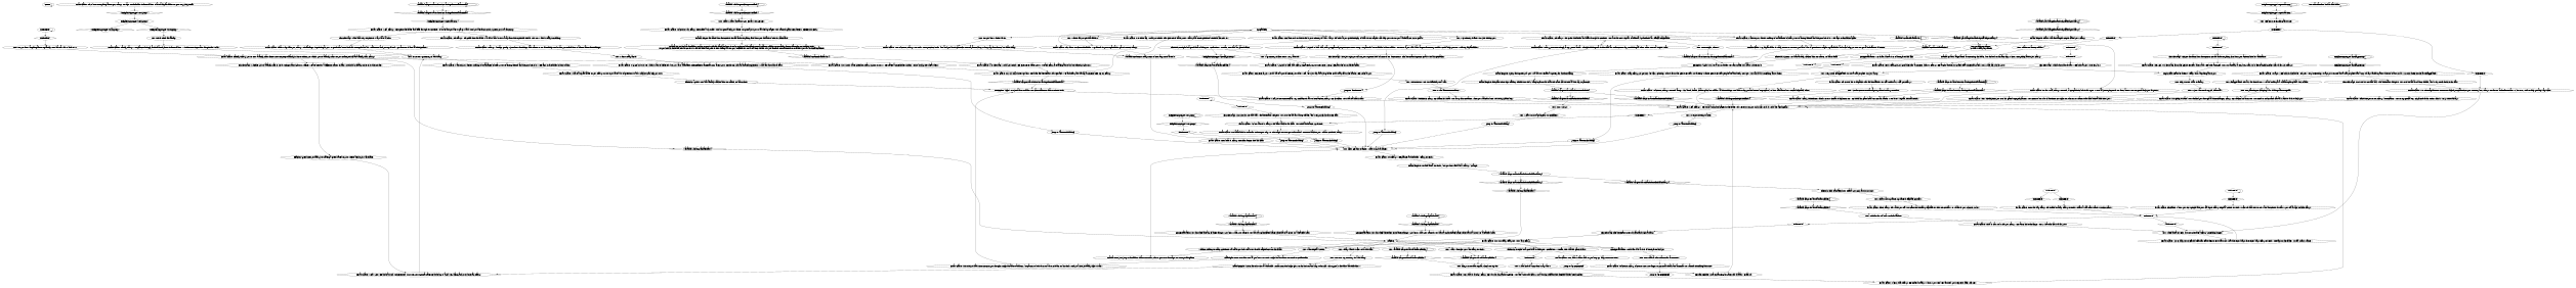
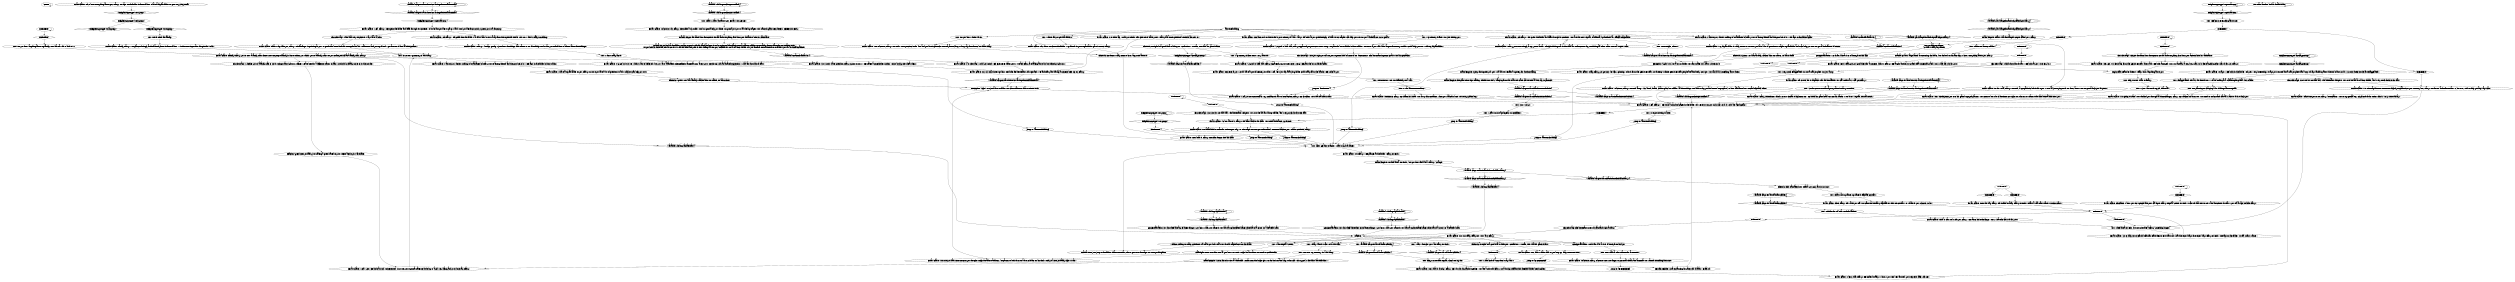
  digraph {
    n1 [label=START]
    n2 [label="Evrart Claire: \"Oh, I know everything about you, Harry.\" He taps on the folder in front of him. \"I have a big fat folder on you. Very juicy stuff.\""]
    n3 [label="!(IsHighestCopotype(\"sorry_cop\"))" shape=diamond]
    n4 [label="Evrart Claire: \"Of course, let us dispatch with the formalities. You call me Evrart, I call you Harry!\""]
    n5 [label="You: \"So the Census Bureau says my name is Harry Du Bois?\""]
    n6 [label="IsHighestCopotype(\"superstar_cop\")"]
    n7 [label="IsHighestCopotype(\"superstar_cop\")" shape=diamond]
    n8 [label="You: \"He knows everything about me.\""]
    n9 [label="IsKimHere()"]
    n10 [label="!(IsHighestCopotype(\"superstar_cop\"))" shape=diamond]
    n11 [label="Evrart Claire: \"Well, Harry...\" He opens the folder and leafs through its contents. \"It looks like you like to party -- hard. And you like disco music. I guess you're a disco-cop.\""]
    n12 [label="Kim Kitsuragi: \"I find that very suspicious. May I have a look?\""]
    n13 [label="Evrart Claire: \"Oh Harry...\" He peeks into the folder -- as if it's hard to turn away from the mysteries inside. \"Oh wow... this is really something.\""]
    n14 [label="Rhetoric: I guess word has already reached him. No matter, no harm done."]
    n15 [label="Perception (Sight): It's just a brown folder. You can't make out what's written on it."]
    n16 [label="Evrart Claire: \"Well you sure come off as very confident in all our interactions, Harry.\" He chuckles. \"You're a real man's man.\""]
    n17 [label="Half Light: Don't trust him. For all you know *Du Bois* might be his name. You need to confirm this."]
    n18 [label="Evrart Claire: \"I'm sure you had some concerns you thought I might be able to address,\" he pauses to look down on a brown folder on his desk. \"And you were probably right -- I can.\""]
    n19 [label="Evrart Claire: \"Excellent! I know you RCM people like your call signs. Harry 'Tequila Sunset' Du Bois -- I can see that. But to me -- and the census bureau -- you will always be little Harry.\""]
    n20 [label="IsKimHere()"]
    n21 [label="IsKimHere()" shape=diamond]
    n22 [label="!(IsKimHere())" shape=diamond]
    n23 [label="Evrart Claire: \"That's why I like you, Harry!\" His fat finger is pointing at you. \"A good man knows both his strengths and his weaknesses and you my friend... you are one of the *all time greats*.\""]
    n24 [label="You: \"It's true. My memory is a bit hazy.\""]
    n25 [label="You: \"I'm planning on changing a lot of things about myself.\""]
    n26 [label="Evrart Claire: \"I'm going to stand 100% behind you through all these changes, Harry.\" He reaches his arms out. \"You need to understand that all I want to do is to help you.\""]
    n27 [label="Evrart Claire: \"Well, Harry...\"  He turns a couple of pages in the folder. \"If I were to sum you up in one word, it would be *apologetic*.\""]
    n28 [label="Evrart Claire: \"Of course, Harry.\" He nods along. \"Sin, blood, death, catastrophic loss of life... all those things. And that's why you and I must be prepared, so let's talk about how we can help each other.\""]
    n29 [label="!(IsKimHere())" shape=diamond]
    n30 [label="You: \"I've got nothing to hide.\""]
    n31 [label="Evrart Claire: \"I know that, Harry.\" He smiles broadly. \"I *know* you. And rest assured, your secret is safe with me.\""]
    n32 [label="Variable[\"whirling.necktie_personified\"]"]
    n33 [label="Variable[\"whirling.necktie_personified\"]" shape=diamond]
    n34 [label="You: \"That's what I like about you, Evrart. You get me.\""]
    n35 [label="Evrart Claire: \"Of course I do, Harry.\" He smiles a sly smile. \"And I'm gonna help you shine. I'm gonna put you on all the big stages. Your name in giant neon letters: 'HARRY DU BOIS.'\""]
    n36 [label="!(Variable[\"whirling.necktie_personified\"])" shape=diamond]
    n37 [label="Evrart Claire: \"Yes, that's what I said. Try to keep up, okay? Let's move on.\""]
    n38 [label="Jump to: [EVRARTHUB]"]
    n39 [label="Evrart Claire: \"I assure you, there's nothing to be ashamed of, Harry. You're among friends and the good news is...\" He taps on the folder in front of him."]
    n40 [label="Evrart Claire: \"I have a big fat folder on you, Harry. I'm sure you have a lot of questions to ask -- maybe I can help you out?\""]
    n41 [label="Jump to: [aboutmehubbing]"]
    n42 [label="You: \"Let's get this straight... what is my full name?\""]
    n43 [label="Evrart Claire: \"It's Harry...\" He glances at the folder. \"Harry Du Bois.\""]
    n44 [label="Evrart Claire: \"Harry...\" he says gently. \"I just know the things that matter to our friendship. And I want you to feel free to ask me about those things.\""]
    n45 [label="You: \"I don't really like it.\""]
    n46 [label="You: \"I *do* like me some disco.\""]
    n47 [label="Evrart Claire: \"Nonsense, Harry.\" He shakes his head. \"You lit up this container, when you walked in here. You're my golden boy.\""]
    n48 [label="Evrart Claire: \"Harry, sometimes I think we're so similar it frightens me!\" He holds his giant head between his hands. \"I too love... regular, normal music!\""]
    n49 [label="Rhetoric: I guess word has already reached him. No matter, no harm done."]
    n50 [label="Perception (Sight): It's just a brown folder. You can't make out what's written on it."]
    n51 [label="Inland Empire: A pity. The mystery of *you* will have to remain a mystery for the time being."]
    n52 [label="Evrart Claire: \"Mr. Kitsuragi, would you mind?\" His eyes never leave yours. \"Harry has some questions he needs answers to.\""]
    n53 [label="Evrart Claire: \"No, no. Don't interrupt him.\" He looks the lieutenant with reproach. \"Me and Harry are having a moment here. Go on, Harry.\""]
    n54 [label="!(Variable[\"cargo.evrart_rhetoric_warning_dont_tell_amnesia\"])" shape=diamond]
    n55 [label="You: \"What kind of a cop does it say I am ?\""]
    n56 [label="Horrific Necktie: We are charming his pants off, *bratan*! Great job!"]
    n57 [label="Evrart Claire: \"You *must* have questions, Harry. C'mon on now...\" He makes a come-hither motion. \"Don't be shy. Let's hear them.\""]
    n58 [label="You: \"Never mind the family.\""]
    n59 [label="Evrart Claire: \"Family, Harry...\" He glances lovingly at the framed photo in front of him. \"... is the most important thing in the world.\""]
    n60 [label="Evrart Claire: \"Oh Harry...\" He opens the folder and leafs through its contents. \"You are the most regular, traditional, by-the-book law official imaginable.\""]
    n61 [label="Evrart Claire: \"Harry, you're not simply a cop, you're a star! A bright shining star in the drab law enforcement sky, outshining all other stars. You're a *super* star.\""]
    n62 [label="Evrart Claire: \"As do we all, Harry.\" He nods, a sympathetic look in his eyes. \"We're all just trying to do our best, aren't we? I'm gonna help you do yours.\""]
    n63 [label="You: \"You're right, I don't.\""]
    n64 [label="Jump to: [aboutmehubbing]"]
    n65 [label="!(Variable[\"cargo.evrart_rhetoric_warning_dont_tell_amnesia\"])" shape=diamond]
    n66 [label="Drama: He got the name from the Census Bureau and everything else from your behaviour here in Martinaise."]
    n67 [label="IsHighestCopotype(\"apocalypse_cop\")"]
    n68 [label="IsHighestCopotype(\"apocalypse_cop\")" shape=diamond]
    n69 [label="Evrart Claire: \"It says...\" He looks in the folder. \"Oh yes... very interesting. It says you're more like a mad prophet than a cop. Always rambling about the end of the world... I'm sure these stories are exaggerated.\""]
    n70 [label="Kim Kitsuragi: \"I'm sure it's not that bad,\" the lieutenant whispers. \"At worst he has an old RCM folder, and I very much doubt even that.\""]
    n71 [label="You: \"Exaggerated?! Evrart, the time is now! We are looking at a *catastrophic global* loss of life.\""]
    n72 [label="!(IsHighestCopotype(\"apocalypse_cop\"))" shape=diamond]
    n73 [label="!(Variable[\"cargo.evrart_drama_rc_folder\"])" shape=diamond]
    n74 [label="Jump to: [aboutmehubbing]"]
    n75 [label="You: \"It's true. My memory *is* a bit hazy.\""]
    n76 [label="Inland Empire: Somewhere in Mirova a beautiful woman sees the bright glow on the horizon and says to herself: \"Oh my god, I shouldn't have left him...\""]
    n77 [label="Evrart Claire: \"Well... yes.\" He looks around, uninterested. \"I'm sure you're gonna make one little boy or a girl very happy and proud one day, Harry.\""]
    n78 [label="Evrart Claire: \"And *I* can work with you, Harry!\" He raises his index finger. \"Now, what else can I do for you?\""]
    n79 [label="You: \"I feel like a Du Bois, but not quite like a Harry. Something longer.\""]
    n80 [label="Evrart Claire: \"Sure, okay. You're Harold. Harman. Haroldemus. But that's not what the record says. The record says 'Harry Du Bois'.\" He taps on the folder. \"A real *man's* name. \""]
    n81 [label="Jump to: [aboutmehubbing]"]
    n82 [label="IsKimHere()"]
    n83 [label="IsKimHere()" shape=diamond]
    n84 [label="Kim Kitsuragi: \"I think the odds of that...\" He looks at you. \"Are very low.\""]
    n85 [label="You: \"Very much exaggerated. I'm not a mad prophet. I'm just a cop.\""]
    n86 [label="!(IsKimHere())" shape=diamond]
    n87 [label="Variable[\"cargo.evrart_rhetoric_warning_dont_tell_amnesia\"]"]
    n88 [label="Variable[\"cargo.evrart_rhetoric_warning_dont_tell_amnesia\"]" shape=diamond]
    n89 [label="Evrart Claire: \"I'm afraid this is meant for Union eyes only, Mr. Kitsuragi. I'm sure you understand.\" He turns back to you. \"Please continue, Harry.\""]
    n90 [label="Jump to: [aboutmehubbing]"]
    n91 [label="You: \"No-no-no-no... NO. I'm definitely not a star.\""]
    n92 [label="Conceptualization: Words flow like a river of honey from his lips."]
    n93 [label="Evrart Claire: \"My god so it's true! I didn't want to believe it, but you *are* a fantastic science-fiction amnesiac cop, aren't you?\" He shrugs with an amazed expression. \"What are the odds of that?\""]
    n94 [label="Evrart Claire: \"Don't be silly, Harry.\" He smiles broadly. \"Harry Du Bois -- That's a real man's name. A Union man's.\""]
    n95 [label="Kim Kitsuragi: \"Whether you're a family man or not is unimportant right now, officer. We are here for a different reason. In fact, we should probably move on to the murder.\""]
    n96 [label="Reaction Speed: He's probably just making a guess based on your recent activity in Martinaise."]
    n97 [label="You: \"I think I do. I'd be a wonderful father.\""]
    n98 [label="Drama: As you look at the folder, Evrart covers it with his hand and pets it. Is he trying to hide that it's not a real RCM folder? It certainly doesn't have the RCM stamp on it.\nAs you look at the folder, Evrart covers it with his hand and pets it. He's hiding it from you, because it's not a real RCM folder. It's just another one of those brown folders you saw in the file cabinet.\n"]
    n99 [label="!(Variable[\"tc.name_full_harrier\"])" shape=diamond]
    n100 [label="Evrart Claire: \"Mr. Kitsuragi, would you mind?\" His eyes never leave yours. \"Me and Harry are talking about his lost identity right now.\""]
    n101 [label="Evrart Claire: \"But I really got you good there for a moment, didn't I, Harry?\" He laughs like he just pulled off a successful prank. \"Now what can I do for you?\""]
    n102 [label="Logic: That means he doesn't *really* know anything about you."]
    n103 [label="You: \"Hey, I'm not *that* ordinary!\""]
    n104 [label="IsKimHere()" shape=diamond]
    n105 [label="!(IsKimHere())" shape=diamond]
    n106 [label="You: \"I just want to do my job, that's all.\""]
    n107 [label="Evrart Claire: \"Yes.\" He inspects you over his giant bug-eyed glasses. \"You seem to be. A lot of the time. But right now there's no reason to be. Let loose a little. Be *you*.\""]
    n108 [label="Inland Empire: The giant neon sign reading \"HARRY DU BOIS\" hanging from the Kvalsund crane can be seen all the way to Jamrock."]
    n109 [label="Variable[\"cargo.evrart_inland_neone_du_bois\"]"]
    n110 [label="Jump to: [IsKimHere()]"]
    n111 [label="Variable[\"tc.name_full_harrier\"]"]
    n112 [label="Variable[\"tc.name_full_harrier\"]" shape=diamond]
    n113 [label="You: \"That's not an RCM folder.\""]
    n114 [label="Drama: Evrart's large hands are covering the folder, but the look on his face says *I know everything about you, Harry*."]
    n115 [label="!(IsKimHere())" shape=diamond]
    n116 [label="Evrart Claire: \"Mr. Kitsuragi doesn't seem even slightly empathetic to your memory loss, Harry.\" He frowns at the lieutenant. \"I, however, wish to help you any way I can.\""]
    n117 [label="Rhetoric: It might be a good idea to hide your *confusion*... I mean, see what his game is first."]
    n118 [label="!(IsKimHere())" shape=diamond]
    n119 [label="Evrart Claire: \"Okay, Harry, you got me,\" he says, grinning. \"This is from the Census Bureau, not the RCM. Those Census Bureau people are absolutely *corrupt*. You should do something about them.\""]
    n120 [label="Jump to: [aboutmehubbing]"]
    n121 [label="Variable[\"cargo.evrart_inland_neone_du_bois\"]" shape=diamond]
    n122 [label="!(Variable[\"cargo.evrart_inland_neone_du_bois\"])" shape=diamond]
    n123 [label="Variable[\"yard.hanged_man_body_called_you_harry\"]"]
    n124 [label="Variable[\"yard.hanged_man_body_called_you_harry\"]" shape=diamond]
    n125 [label="Inland Empire: That's what the hanged corpse called you -- Harry."]
    n126 [label="You: \"Is that my name?\"\n\"So that's really my name?\""]
    n127 [label="!(Variable[\"yard.hanged_man_body_called_you_harry\"])" shape=diamond]
    n128 [label="You: \"Do you know anything about my family? Do I have a wife or kids or...?\""]
    n129 [label="Evrart Claire: \"Family? Harry, you're *not* a family man. There's not one peep of family in here. Unless you *think* you're a family man? Do you strike yourself as a family man, Harry?\""]
    n130 [label="!(Variable[\"whirling.raphael_said\"])" shape=diamond]
    n131 [label="Kim Kitsuragi: \"Are you trying to tell me you've gotten hold of some of our documents?\" The lieutenant inspects Evrart over his spectacles."]
    n132 [label="Conceptualization: Words flow like a river of honey from his lips."]
    n133 [label="You: \"Let's talk of other matters for a moment.\""]
    n134 [label="Evrart Claire: \"Of course, Harry, of course! Let's not linger on personal details and amnesia. You wanted something from me?\""]
    n135 [label="You: \"That's not my name, my name is Raphael Costeau.\""]
    n136 [label="Evrart Claire: \"Fine, Harry.\" He waves you off. \"You can even be Harry Raphael Du Bois De Costeau -- or whatever you *choose* to be.\""]
    n137 [label="IsKimHere()"]
    n138 [label="IsKimHere()" shape=diamond]
    n139 [label="!(IsKimHere())" shape=diamond]
    n140 [label="Evrart Claire: \"So how about it, Harry?\" He leans back in the chair. \"You need assistance, I presume.\""]
    n141 [label="Volition: Asking too many questions will make you look weak. You should maybe focus on the folder."]
    n142 [label="Drama: Don't just jump to the folder. That's not smart, shows you're on the edge. Do some probing first."]
    n143 [label="Jump to: [aboutmehubbing]"]
    n144 [label="IsKimHere()"]
    n145 [label="IsKimHere()" shape=diamond]
    n146 [label="You: \"My memory is fine -- I'm just testing you.\""]
    n147 [label="Evrart Claire: \"So good to hear that, Harry. Apparently my sources were wrong.\" He pats the brown folder in front of him. \"However if you *did* have a spot of memory trouble I could help you out -- with my big fat folder.\""]
-   n148 [label="You: Have another look at that folder."]
+   n148 [label="You: Have another look at details folder."]
    n149 [label="You: Variable[\"cargo.evrart_drama_rc_folder\"]"]
    n150 [label="Variable[\"cargo.evrart_drama_rc_folder\"]" shape=diamond]
    n151 [label="You: \"Hey, I'm not that regular, check out my tie.\""]
    n152 [label="Evrart Claire: \"Now that is *funky*, Harry.\" He rubs his big hands together. \"You are a colourful fellow, not a boring stiff like this deceitful folder here implies.\""]
    n153 [label="!(Variable[\"cargo.evrart_drama_rc_folder\"])" shape=diamond]
    n154 [label="Evrart Claire: \"No. I'm really, really not. *You* are, Harry.\""]
    n155 [label="You: \"Okay, I like it. I can work with that.\""]
    n156 [label="You: \"I am Tequila Sunset.\""]
    n157 [label="IsKimHere()"]
    n158 [label="IsKimHere()" shape=diamond]
    n159 [label="Kim Kitsuragi: \"I'm sure it's not that bad,\" the lieutenant whispers. \"At worst he has an old RCM folder, and I very much doubt even that.\""]
    n160 [label="You: \"I'm... sorry?\""]
    n161 [label="You: \"What? I'm not apologetic. I'm confident.\""]
    n162 [label="Evrart Claire: \"I assure you, there's nothing to be ashamed of, Harry. You're among friends and the good news is...\" He taps on the folder again."]
    n163 [label="Evrart Claire: \"My big fat folder is ready to serve. I'm sure you have a lot of questions -- maybe my fat folder and I can help you out? Do you a little favour of sorts?\""]
    n164 [label="Jump to: [EVRARTHUB]"]
    n165 [label="Variable[\"cargo.evrart_rhetoric_warning_dont_tell_amnesia\"]"]
    n166 [label="Variable[\"cargo.evrart_rhetoric_warning_dont_tell_amnesia\"]" shape=diamond]
    n167 [label="IsKimHere()"]
    n168 [label="IsKimHere()" shape=diamond]
    n169 [label="Kim Kitsuragi: \"He got the name from the Census Bureau and everything else from your actions here in Martinaise.\""]
    n170 [label="Evrart Claire: \"Yes, yes, Mr. Kitsuragi, from the Census Bureau, like I said.\" He looks annoyed. \"Now I'm actually a very busy man, so is there anything else I can do for you, Harry?\""]
    n171 [label="Variable[\"cargo.evrart_drama_rc_folder\"]"]
    n172 [label="Variable[\"cargo.evrart_drama_rc_folder\"]" shape=diamond]
    n173 [label="IsHighestCopotype(\"sorry_cop\")"]
    n174 [label="IsHighestCopotype(\"sorry_cop\")" shape=diamond]
    n175 [label="IsHighestCopotype(\"boring_cop\")"]
    n176 [label="IsHighestCopotype(\"boring_cop\")" shape=diamond]
    n177 [label="!(IsHighestCopotype(\"boring_cop\"))" shape=diamond]
    n178 [label="Evrart Claire: \"And the word on the street is your memory is a bit... hazy.\" He looks at you questioningly. \"If that's true, maybe I can help you out? Do you a little favour so to speak.\""]
    n179 [label="Rhetoric: It might be a good idea to hide your *confusion*... I mean, see what his game is first."]
    n180 [label="You: \"My memory is fine. Don't worry about it.\""]
    n181 [label="Inland Empire: You feel like a *Du Bois*, but you don't feel like a *Harry*. Strange."]
-   n182 [label=sympathetic]
+   n182 [label=aboutmehubbing]
    n183 [label="You: \"Where did you get that folder?\""]
    n184 [label="You: \"Do you know where I live?\""]
    n185 [label="Evrart Claire: \"Ah, this?\" He closes the folder. \"My friends in your organization gave it to me, Harry.\""]
    n186 [label="Evrart Claire: \"But of course, Harry.\" He nods. \"Your precinct is the 41st and you live in Jamrock. You're a Jamrock boy. A long way from home, but that's okay.\""]
    n187 [label="Rhetoric: This translates into: \"Ha-ha, you guys are so corrupt.\""]
    n188 [label="Variable[\"whirling.raphael_said\"]"]
    n189 [label="Variable[\"whirling.raphael_said\"]" shape=diamond]
    n190 [label="Conceptualization: You don't feel like either one of these things -- you know what your name is. You have a sophisticated name. Like that of a count. Or a beautiful man."]
    n191 [label=reaction]
    n192 [label="!(Variable[\"whirling.raphael_said\"])" shape=diamond]
    n193 [label="You: \"Wait, I thought *you* are Harry Du Bois.\""]
    n194 [label="Variable[\"whirling.raphael_said\"]"]
    n195 [label="Variable[\"whirling.raphael_said\"]" shape=diamond]
    n196 [label="Conceptualization: You don't feel like any of these things -- you know what your name is. You have a sophisticated name. Like that of a count. Or a beautiful man."]
    n197 [label="Evrart Claire: \"Of course you're not, Harry,\" he exclaims. \"You're my special boy! Big friend of the Union. This is *very* non-ordinary.\""]
    n198 [label="Evrart Claire: \"So good to hear that, Harry. Apparently my sources were wrong.\" He pats the brown folder again."]
    n199 [label="Evrart Claire: \"However if you *would* have a spot of memory trouble -- well, let's just say a fat juicy folder could really fill in the blanks.\" He winks at you."]
    n200 [label="Variable[\"cargo.evrart_inland_dont_feel_like_harry\"]"]
    n201 [label="Variable[\"cargo.evrart_inland_dont_feel_like_harry\"]" shape=diamond]
    n202 [label="!(Variable[\"cargo.evrart_inland_dont_feel_like_harry\"])" shape=diamond]
    n203 [label="Evrart Claire: \"Let's hear it, Harry.\" He sinks deeper into his chair."]
    n204 [label="Kim Kitsuragi: The lieutenant covers his face and sighs audibly."]
-   n205 [label="Variable: He doesn't really seem to know any more about it."]
+   n205 [label="Rhetoric: He doesn't really seem to know any more about it."]
    n206 [label="Jump to: [aboutmehubbing]"]
    n207 [label="IsKimHere()"]
    n208 [label="IsKimHere()" shape=diamond]
    n209 [label="!(IsKimHere())" shape=diamond]
    n1 -> n1
    n2 -> n3
    n3 -> n175
    n4 -> n5
    n5 -> n36
    n6 -> n6
    n6 -> n7
    n7 -> n8
    n8 -> n9
    n9 -> n104
    n9 -> n105
    n10 -> n11
    n11 -> n12
    n11 -> n13
    n12 -> n23
    n13 -> n44
    n14 -> n15
    n15 -> n16
    n16 -> n27
    n17 -> n18
    n18 -> n15
    n19 -> n20
    n20 -> n21
    n20 -> n22
    n21 -> n204
    n22 -> n79
    n23 -> n24
    n24 -> n39
    n25 -> n26
    n26 -> n27
    n27 -> n29
    n27 -> n30
    n28 -> n27
    n29 -> n140
    n30 -> n41
    n31 -> n27
    n32 -> n32
    n32 -> n33
    n33 -> n34
    n34 -> n35
    n35 -> n66
    n36 -> n27
    n37 -> n38
    n39 -> n40
    n40 -> n14
    n41 -> n42
    n42 -> n43
    n43 -> n181
    n44 -> n45
    n45 -> n93
    n46 -> n47
    n47 -> n27
    n48 -> n27
    n49 -> n50
    n50 -> n51
    n51 -> n108
    n52 -> n53
    n53 -> n54
    n54 -> n15
    n55 -> n56
    n56 -> n27
    n57 -> n53
    n58 -> n59
    n59 -> n24
    n60 -> n61
    n60 -> n62
    n60 -> n63
    n61 -> n60
    n61 -> n64
    n62 -> n27
    n63 -> n65
    n64 -> n42
    n65 -> n50
    n66 -> n98
    n67 -> n67
    n67 -> n68
    n68 -> n69
    n69 -> n70
    n69 -> n71
    n70 -> n116
    n71 -> n25
    n72 -> n73
    n73 -> n74
    n74 -> n42
    n75 -> n76
    n76 -> n77
    n77 -> n24
    n78 -> n79
    n79 -> n80
    n80 -> n20
    n81 -> n42
    n82 -> n82
    n82 -> n83
    n83 -> n84
    n84 -> n85
    n85 -> n28
    n86 -> n85
    n87 -> n87
    n87 -> n88
    n88 -> n48
    n89 -> n90
    n90 -> n42
    n91 -> n46
    n92 -> n86
    n93 -> n81
    n94 -> n20
    n95 -> n96
    n96 -> n77
    n97 -> n78
    n98 -> n99
    n99 -> n100
    n100 -> n53
    n101 -> n102
    n102 -> n103
    n103 -> n106
    n104 -> n113
    n105 -> n116
    n106 -> n107
    n107 -> n27
    n108 -> n109
    n109 -> n121
    n109 -> n122
    n110 -> n16
    n111 -> n111
    n111 -> n112
    n112 -> n49
    n113 -> n114
    n114 -> n101
    n114 -> n115
    n115 -> n119
    n116 -> n79
    n117 -> n37
    n117 -> n118
    n118 -> n55
    n119 -> n120
    n120 -> n42
    n121 -> n160
    n122 -> n27
    n123 -> n123
    n123 -> n124
    n124 -> n125
    n125 -> n126
    n126 -> n92
    n127 -> n126
    n128 -> n129
    n129 -> n57
    n129 -> n95
    n129 -> n130
    n130 -> n191
    n131 -> n110
    n132 -> n133
    n133 -> n134
    n134 -> n164
    n135 -> n136
    n136 -> n20
    n137 -> n137
    n137 -> n138
    n138 -> n19
    n139 -> n90
    n140 -> n89
    n141 -> n142
    n142 -> n42
    n143 -> n42
    n144 -> n144
    n144 -> n145
    n145 -> n128
    n146 -> n147
    n147 -> n131
    n148 -> n148
    n149 -> n149
    n149 -> n150
    n150 -> n151
    n151 -> n152
    n152 -> n31
    n153 -> n151
    n154 -> n117
    n154 -> n132
    n154 -> n141
    n154 -> n155
    n154 -> n156
    n155 -> n75
    n156 -> n17
    n157 -> n157
    n157 -> n158
    n158 -> n159
    n159 -> n140
    n160 -> n161
    n161 -> n143
    n162 -> n163
    n163 -> n50
    n165 -> n165
    n165 -> n166
    n166 -> n10
    n167 -> n167
    n167 -> n168
    n168 -> n169
    n169 -> n170
    n170 -> n102
    n171 -> n171
    n171 -> n172
    n172 -> n97
    n173 -> n173
    n173 -> n174
    n174 -> n139
    n175 -> n176
    n175 -> n177
    n176 -> n58
    n178 -> n179
    n179 -> n72
    n179 -> n180
    n180 -> n198
    n181 -> n200
    n182 -> n52
    n182 -> n127
    n182 -> n146
    n182 -> n162
    n182 -> n178
    n182 -> n183
    n182 -> n184
    n183 -> n185
    n184 -> n186
    n185 -> n182
    n186 -> n205
    n187 -> n135
    n188 -> n188
    n188 -> n189
    n189 -> n190
    n190 -> n191
    n191 -> n117
    n191 -> n132
    n191 -> n141
    n191 -> n155
    n191 -> n156
    n191 -> n193
    n192 -> n191
    n193 -> n153
    n194 -> n194
    n194 -> n195
    n195 -> n196
    n196 -> n191
    n197 -> n27
    n198 -> n199
    n199 -> n91
    n200 -> n201
    n200 -> n202
    n201 -> n192
    n202 -> n187
    n203 -> n42
    n204 -> n154
    n205 -> n206
    n206 -> n42
    n207 -> n208
    n207 -> n209
    n208 -> n94
  }
